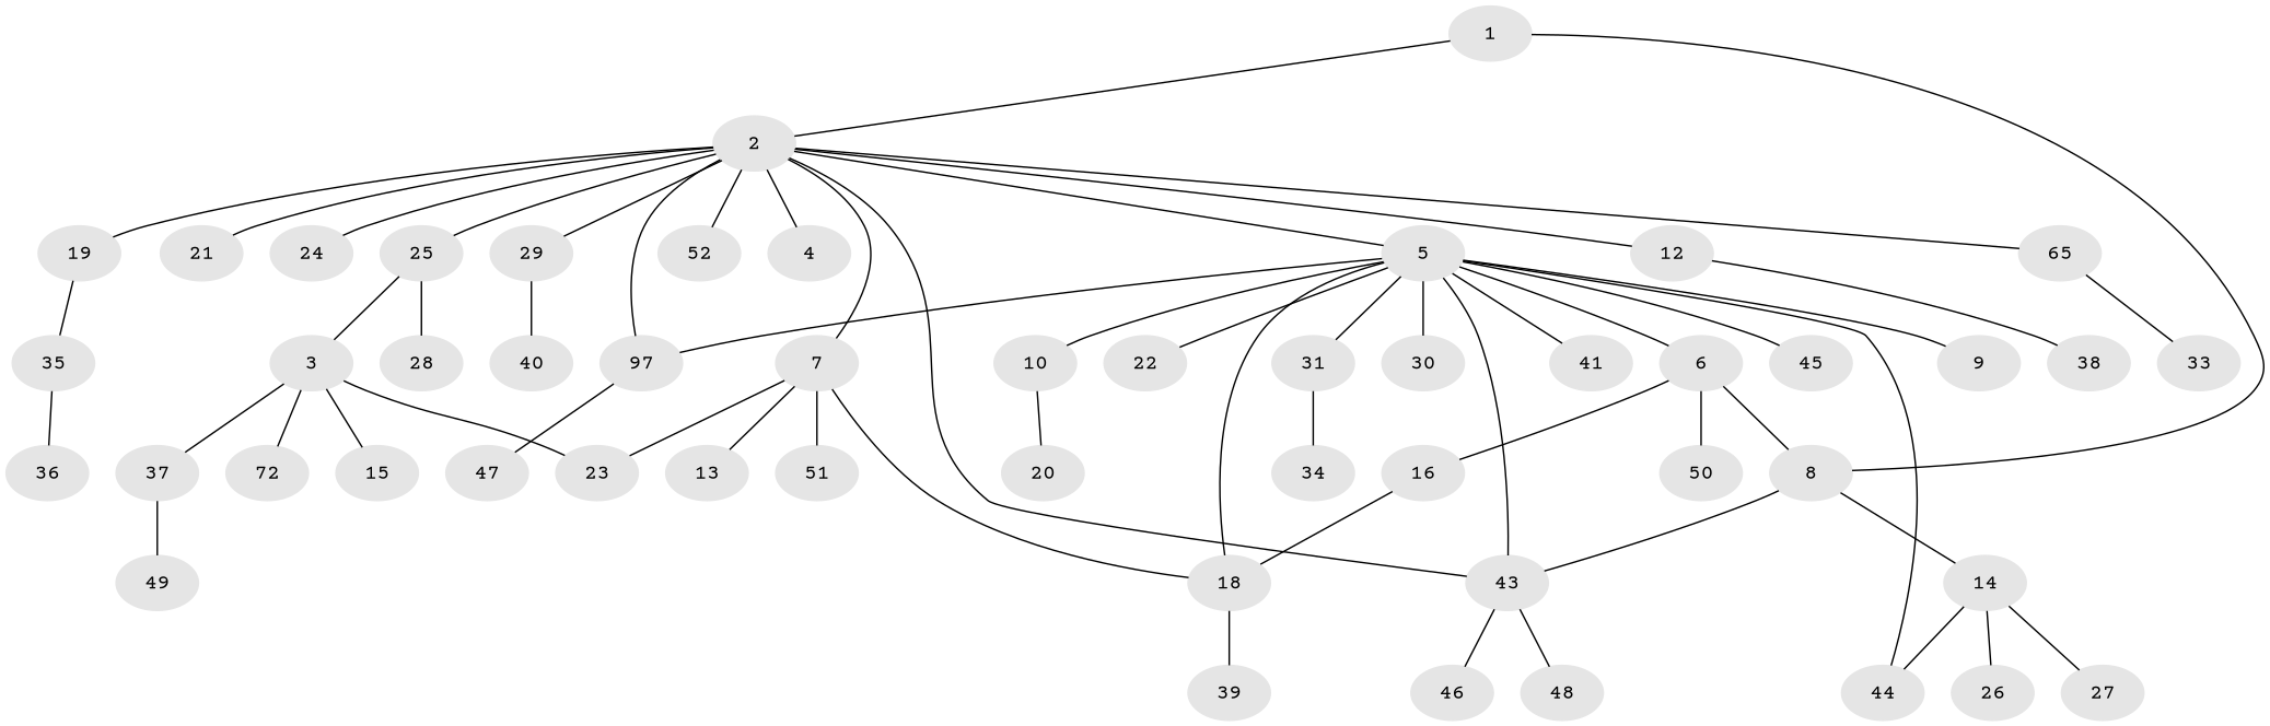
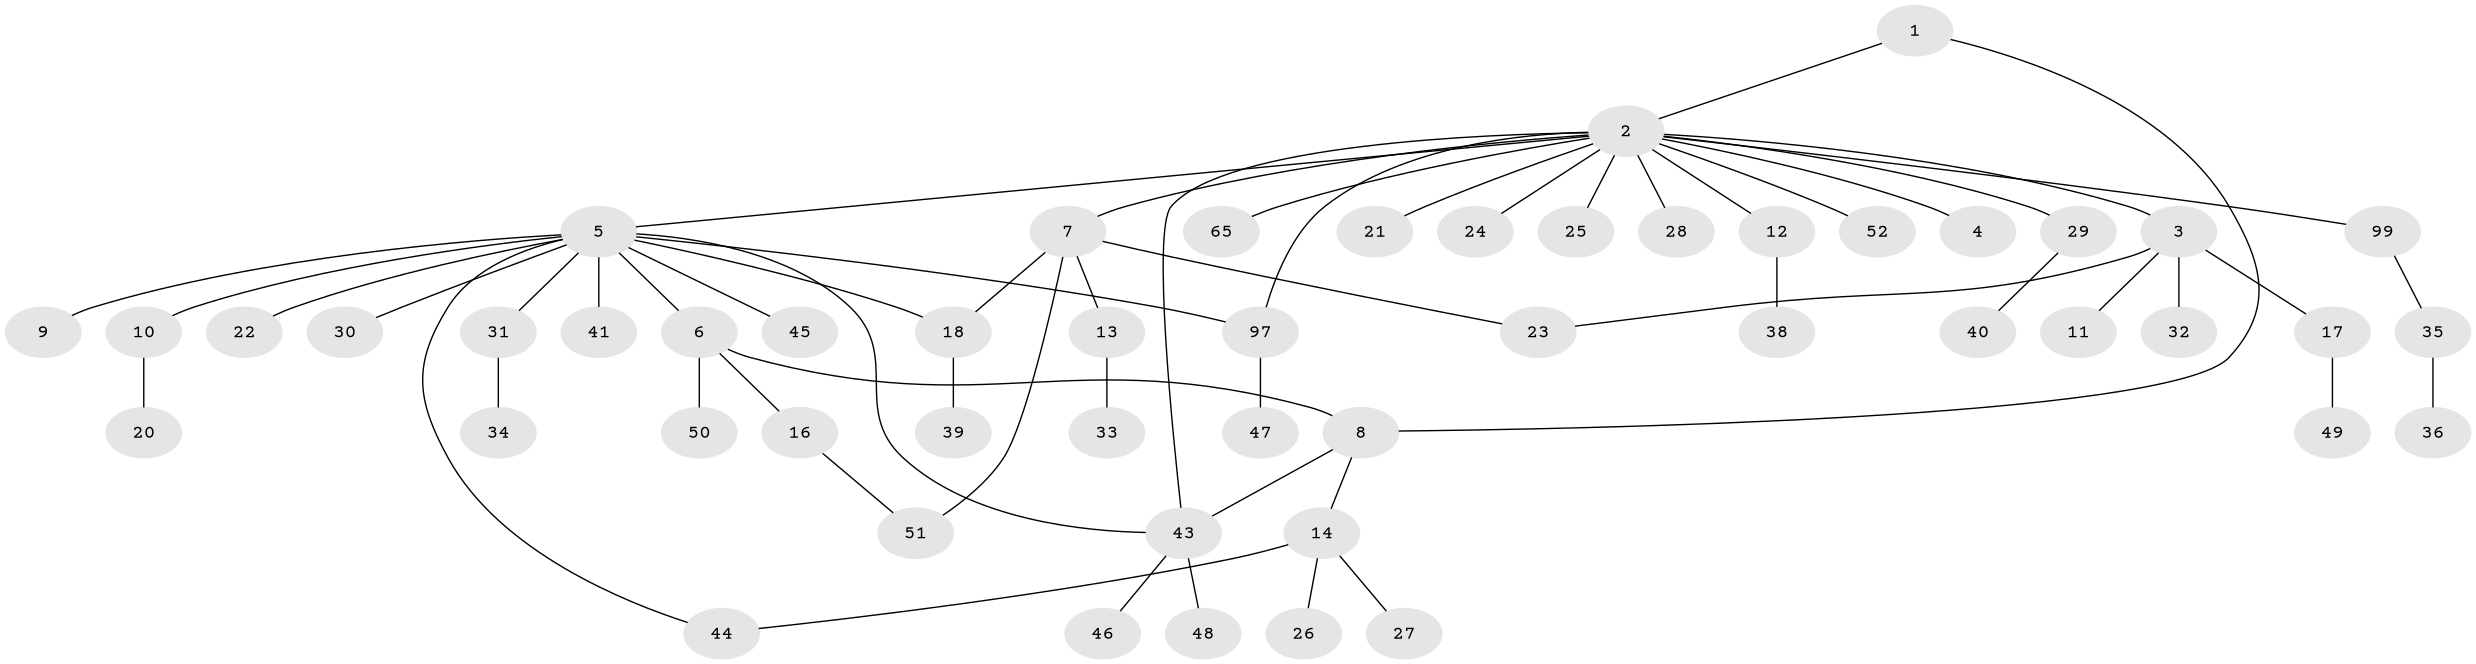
  graph {
    fontname="Courier Prime"
    node [color=gray90 fontname="Courier Prime" style=filled]
    edge [fontname="Courier Prime"]
    1
    2
    8
    3
    4
    5
    7
    12
    n9 [label=65]
-   19
+   19 [label=99]
    21
    24
    25
    28
    29
    n16 [label=97]
    43
    52
    14
-   11 [label=15]
-   17 [label=37]
+   11
+   17
    23
-   32 [label=72]
+   32
    6
    9
    10
    18
    22
    30
    31
    41
    44
    45
    13
    51
    38
    35
    40
    47
    46
    48
    49
    16
    50
    20
    39
    34
    33
    26
    27
    36
    1 -- 2
    1 -- 8
-   25 -- 3
+   2 -- 3
    2 -- 4
    2 -- 5
    2 -- 7
    2 -- 12
    2 -- n9
    2 -- 19
    2 -- 21
    2 -- 24
    2 -- 25
-   25 -- 28
+   2 -- 28
    2 -- 29
    2 -- n16
    2 -- 43
    2 -- 52
    8 -- 43
    8 -- 14
    3 -- 11
    3 -- 17
    3 -- 23
    3 -- 32
    5 -- n16
    5 -- 43
    5 -- 6
    5 -- 9
    5 -- 10
    5 -- 18
    5 -- 22
    5 -- 30
    5 -- 31
    5 -- 41
    5 -- 44
    5 -- 45
    7 -- 23
    7 -- 18
    7 -- 13
    7 -- 51
    12 -- 38
    19 -- 35
    29 -- 40
    n16 -- 47
    43 -- 46
    43 -- 48
    14 -- 44
    14 -- 26
    14 -- 27
    17 -- 49
    6 -- 8
    6 -- 16
    6 -- 50
    10 -- 20
    18 -- 39
    31 -- 34
-   n9 -- 33
+   13 -- 33
    35 -- 36
-   16 -- 18
+   16 -- 51
  }
